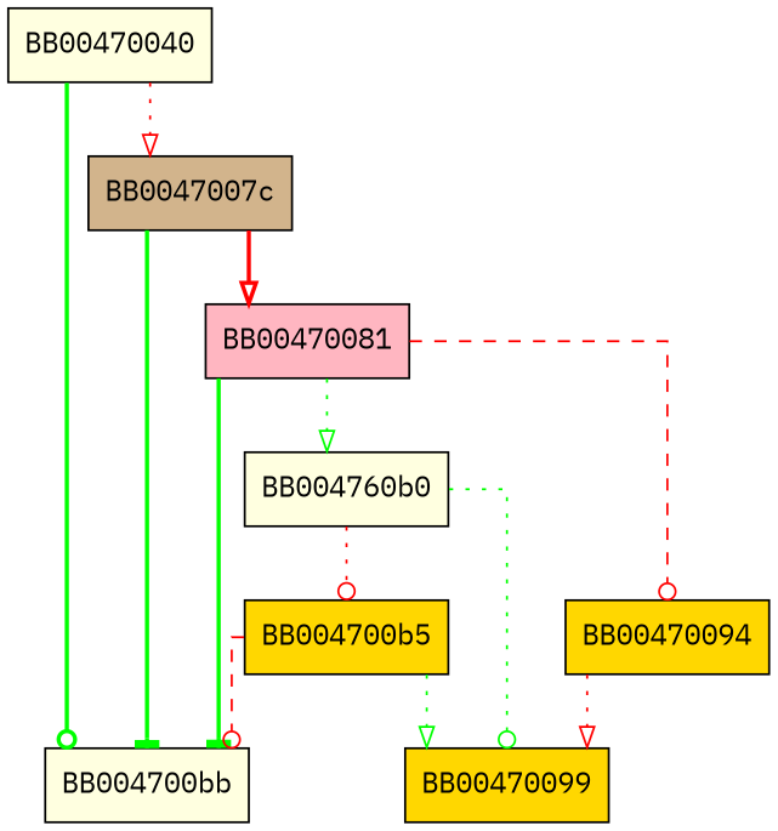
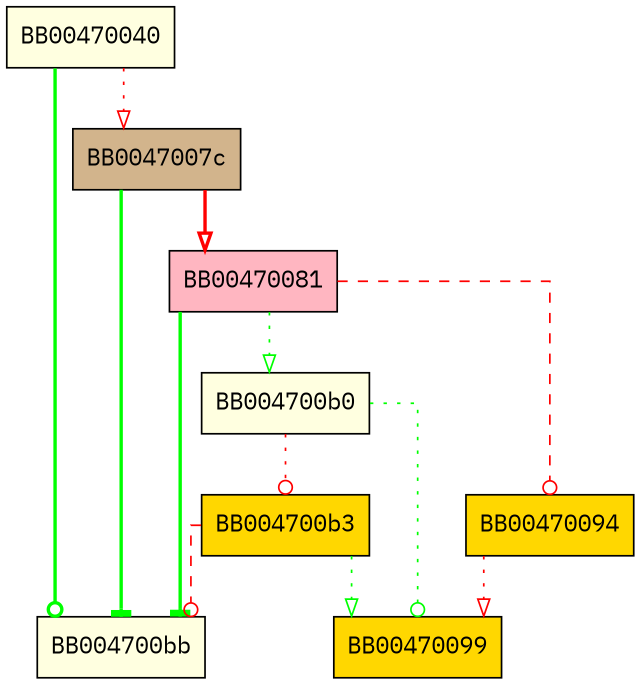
  digraph {
    fontname="IBM Plex Mono"
    splines=ortho
    node [fillcolor=lightyellow fontname="IBM Plex Mono" shape=box style=filled]
    edge [arrowhead=odot color=green fontname="IBM Plex Mono" style=dotted]
    BB00470040
    BB004700bb
    BB0047007c [fillcolor=tan]
    BB00470081 [fillcolor=lightpink]
-   BB004700b0 [label=BB004760b0]
+   BB004700b0
    BB00470094 [fillcolor=gold]
    BB00470099 [fillcolor=gold]
-   BB004700b5 [fillcolor=gold]
+   BB004700b5 [fillcolor=gold label=BB004700b3]
    BB00470040 -> BB004700bb [style=bold]
    BB00470040 -> BB0047007c [arrowhead=onormal color=red]
    BB0047007c -> BB004700bb [arrowhead=tee style=bold]
    BB0047007c -> BB00470081 [arrowhead=onormal color=red style=bold]
    BB00470081 -> BB004700bb [arrowhead=tee style=bold]
    BB00470081 -> BB004700b0 [arrowhead=onormal]
    BB00470081 -> BB00470094 [color=red style=dashed]
    BB004700b0 -> BB00470099
    BB004700b0 -> BB004700b5 [color=red]
    BB00470094 -> BB00470099 [arrowhead=onormal color=red]
    BB004700b5 -> BB004700bb [color=red style=dashed]
    BB004700b5 -> BB00470099 [arrowhead=onormal]
  }
